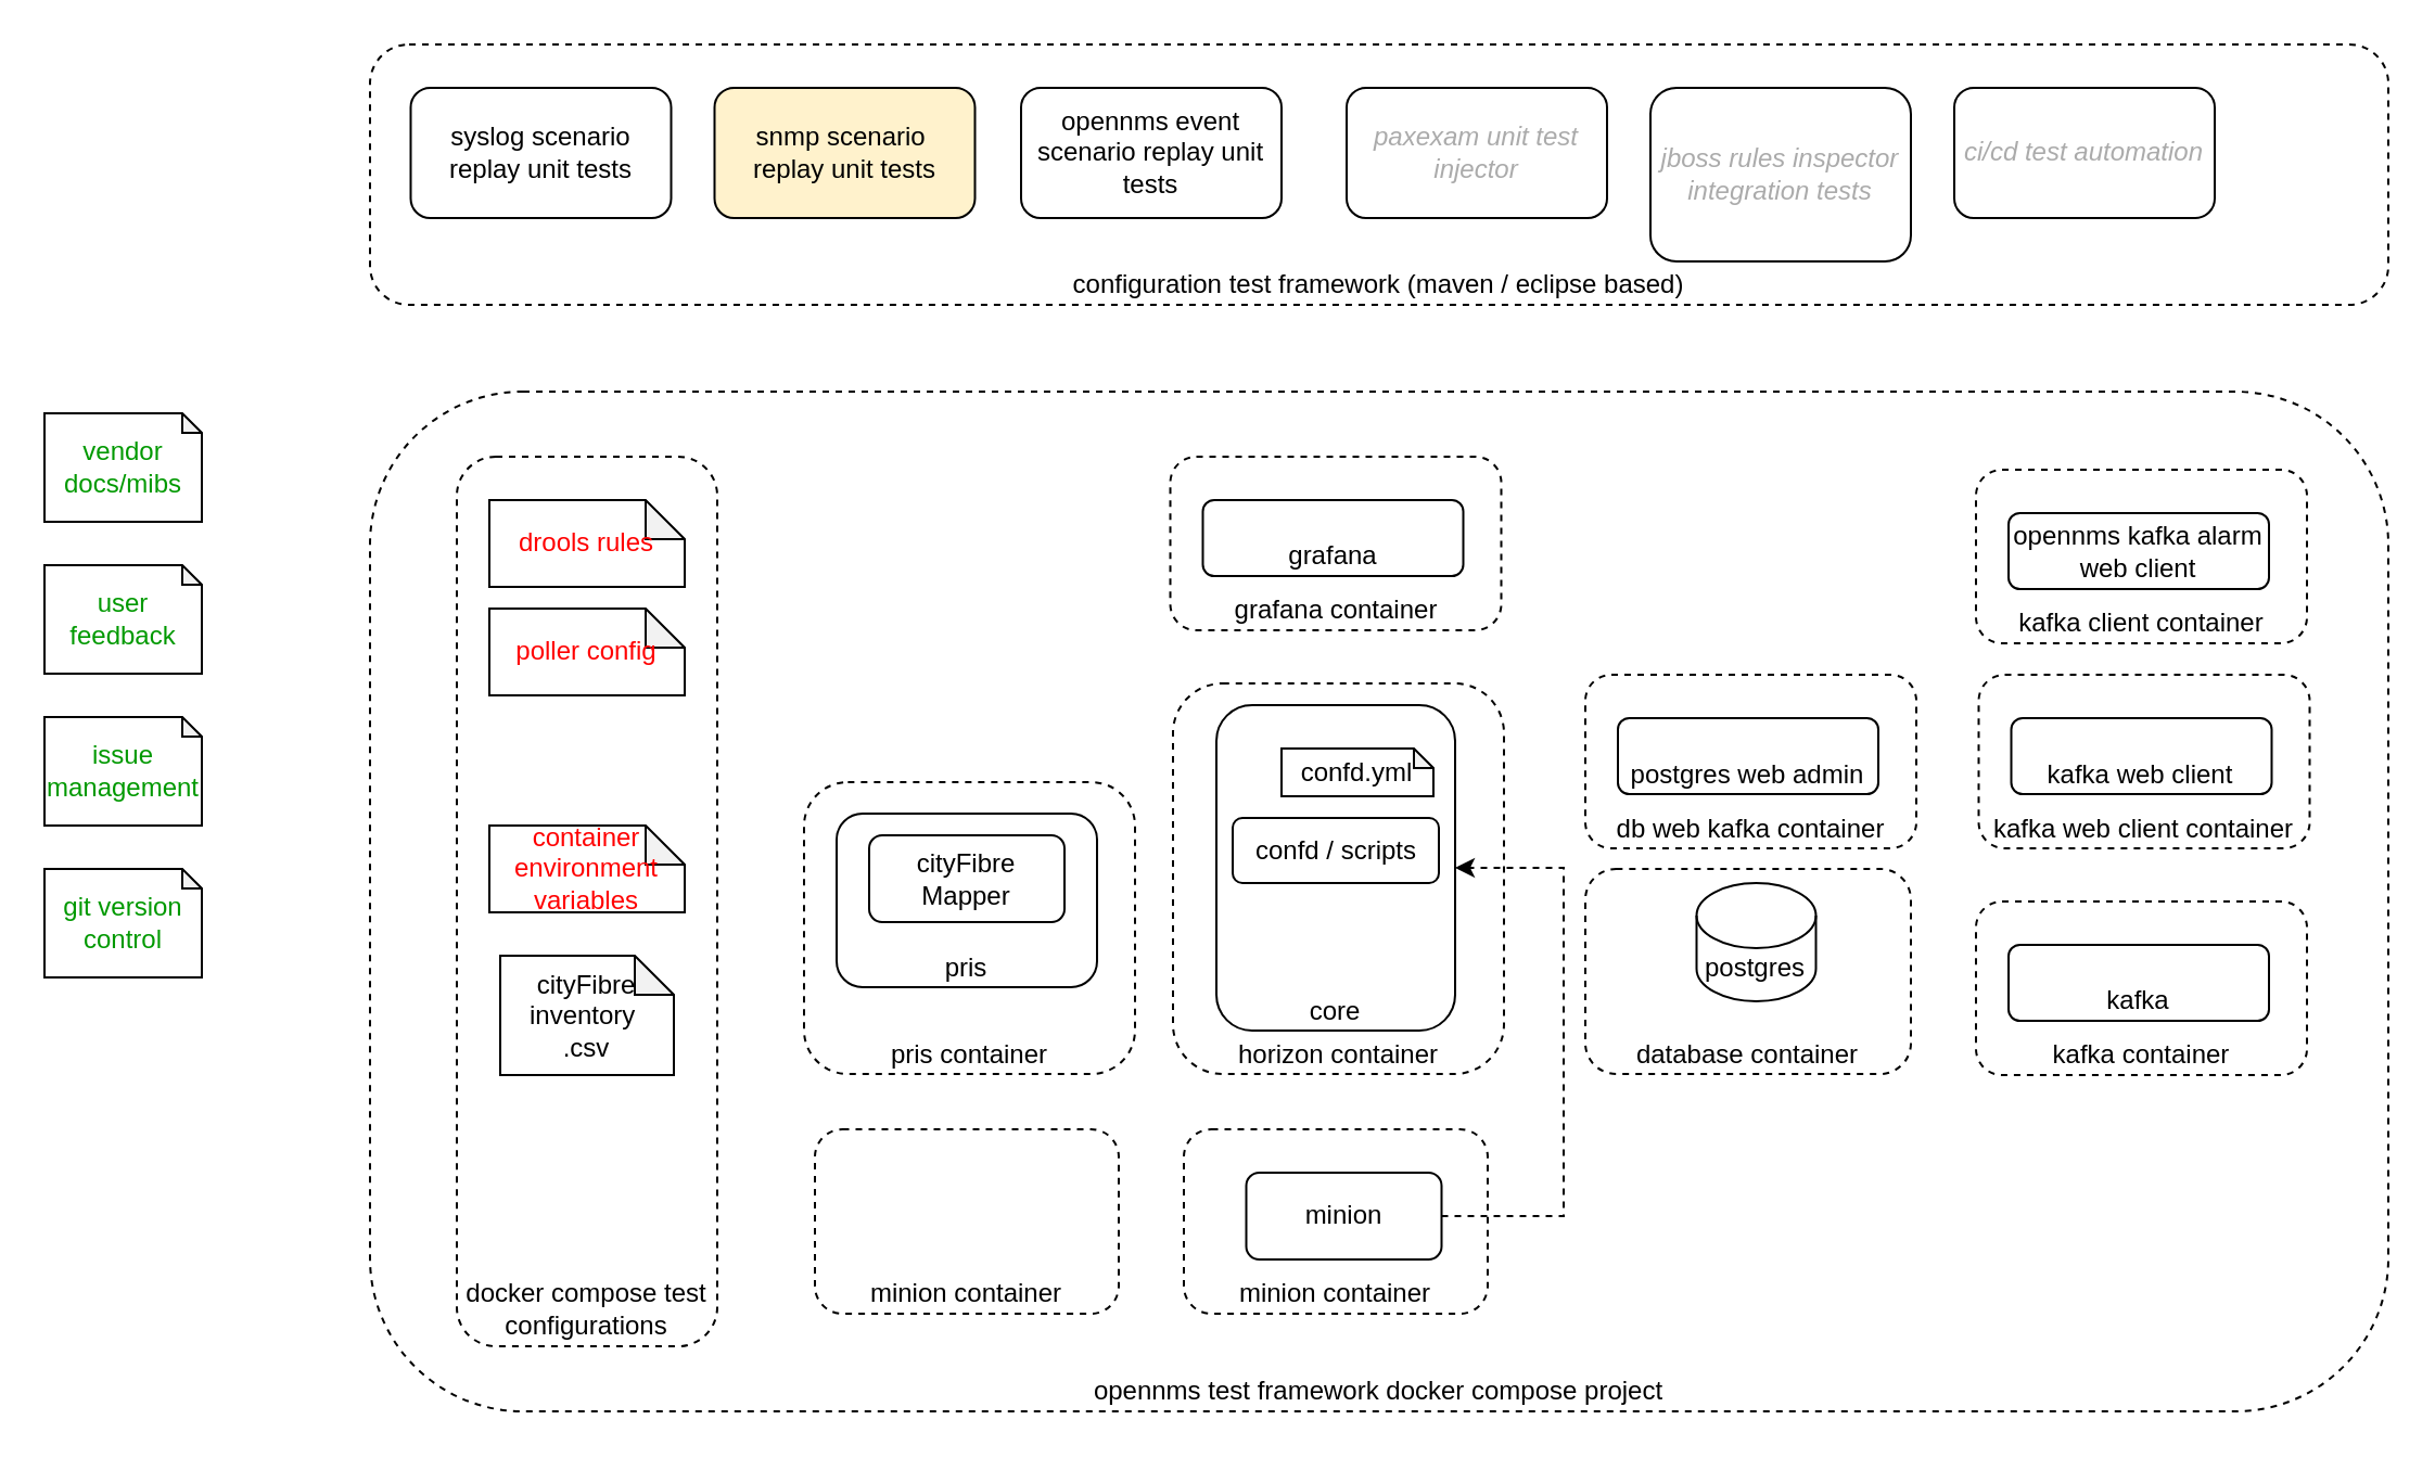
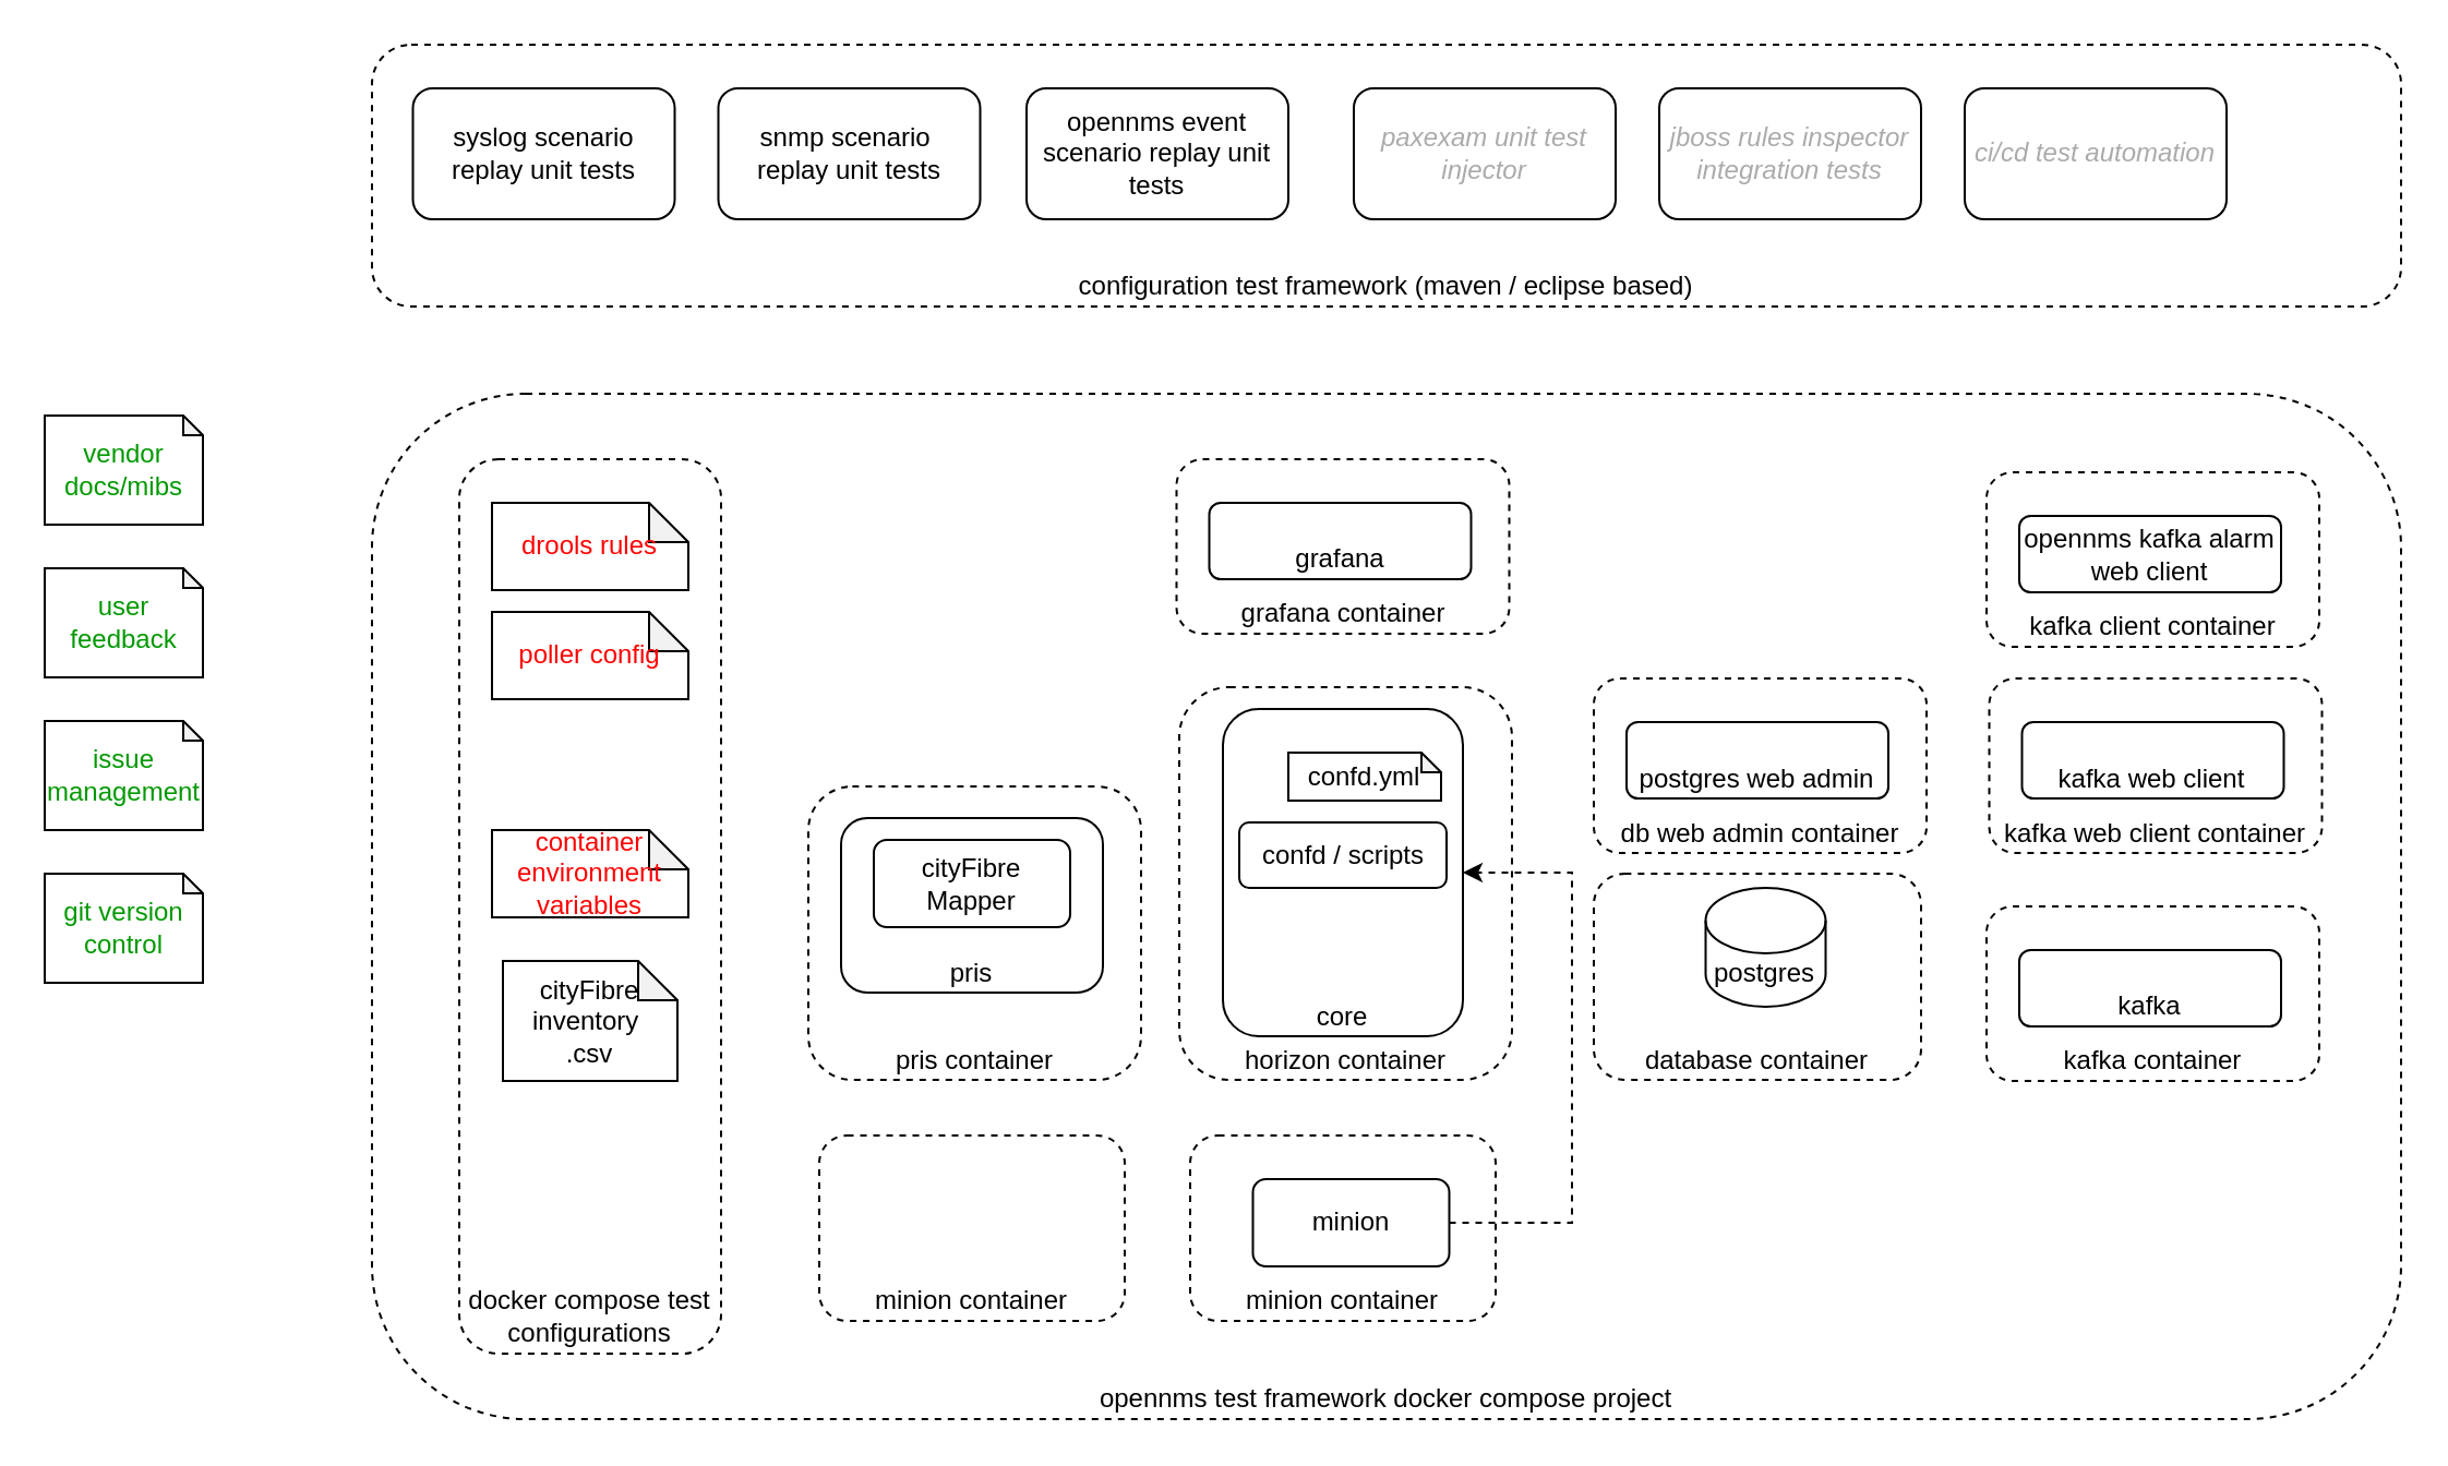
  <mxCell id="0" />
  <mxCell id="1" parent="0" />
  <mxCell id="2" value="docker compose test configurations" style="rounded=1;whiteSpace=wrap;html=1;dashed=1;verticalAlign=bottom;fillColor=none;" vertex="1" parent="1"><mxGeometry x="210" y="210" width="120" height="410" as="geometry" /></mxCell>
  <mxCell id="3" value="opennms test framework docker compose project" style="rounded=1;whiteSpace=wrap;html=1;fillColor=none;dashed=1;verticalAlign=bottom;" vertex="1" parent="1"><mxGeometry x="170" y="180" width="930" height="470" as="geometry" /></mxCell>
  <mxCell id="4" value="cityFibre inventory&amp;nbsp;&lt;div&gt;.csv&lt;/div&gt;" style="shape=note;whiteSpace=wrap;html=1;backgroundOutline=1;darkOpacity=0.05;size=18;" parent="1" vertex="1"><mxGeometry x="230" y="440" width="80" height="55" as="geometry" /></mxCell>
  <mxCell id="5" value="container environment variables" style="shape=note;whiteSpace=wrap;html=1;backgroundOutline=1;darkOpacity=0.05;size=18;fontColor=#FF0000;" parent="1" vertex="1"><mxGeometry x="225" y="380" width="90" height="40" as="geometry" /></mxCell>
  <mxCell id="6" value="" style="group" vertex="1" connectable="0" parent="1"><mxGeometry x="370" y="210" width="693.75" height="395" as="geometry" /></mxCell>
  <mxCell id="7" value="horizon container" style="rounded=1;whiteSpace=wrap;html=1;fillColor=none;dashed=1;verticalAlign=bottom;" vertex="1" parent="6"><mxGeometry x="170" y="104.5" width="152.5" height="180" as="geometry" /></mxCell>
  <mxCell id="8" value="minion container" style="rounded=1;whiteSpace=wrap;html=1;fillColor=none;dashed=1;verticalAlign=bottom;" parent="6" vertex="1"><mxGeometry x="175" y="310" width="140" height="85" as="geometry" /></mxCell>
  <mxCell id="9" value="pris container" style="rounded=1;whiteSpace=wrap;html=1;fillColor=none;dashed=1;verticalAlign=bottom;" vertex="1" parent="6"><mxGeometry y="150" width="152.5" height="134.5" as="geometry" /></mxCell>
  <mxCell id="10" value="database container" style="rounded=1;whiteSpace=wrap;html=1;fillColor=none;dashed=1;verticalAlign=bottom;" vertex="1" parent="6"><mxGeometry x="360" y="190" width="150" height="94.5" as="geometry" /></mxCell>
  <mxCell id="11" value="core" style="rounded=1;whiteSpace=wrap;html=1;verticalAlign=bottom;" parent="6" vertex="1"><mxGeometry x="190" y="114.5" width="110" height="150" as="geometry" /></mxCell>
  <mxCell id="12" value="pris" style="rounded=1;whiteSpace=wrap;html=1;verticalAlign=bottom;" parent="6" vertex="1"><mxGeometry x="15" y="164.5" width="120" height="80" as="geometry" /></mxCell>
  <mxCell id="13" value="cityFibre&lt;div&gt;Mapper&lt;/div&gt;" style="rounded=1;whiteSpace=wrap;html=1;" parent="6" vertex="1"><mxGeometry x="30" y="174.5" width="90" height="40" as="geometry" /></mxCell>
  <mxCell id="14" value="&lt;div&gt;confd / scripts&lt;/div&gt;" style="rounded=1;whiteSpace=wrap;html=1;" parent="6" vertex="1"><mxGeometry x="197.5" y="166.5" width="95" height="30" as="geometry" /></mxCell>
  <mxCell id="15" value="confd.yml" style="shape=note;whiteSpace=wrap;html=1;backgroundOutline=1;darkOpacity=0.05;size=9;" parent="6" vertex="1"><mxGeometry x="220" y="134.5" width="70" height="22" as="geometry" /></mxCell>
  <mxCell id="16" value="postgres" style="shape=cylinder3;whiteSpace=wrap;html=1;boundedLbl=1;backgroundOutline=1;size=15;" parent="6" vertex="1"><mxGeometry x="411.25" y="196.5" width="55" height="54.5" as="geometry" /></mxCell>
  <mxCell id="17" style="edgeStyle=orthogonalEdgeStyle;rounded=0;orthogonalLoop=1;jettySize=auto;html=1;entryX=1;entryY=0.5;entryDx=0;entryDy=0;exitX=1;exitY=0.5;exitDx=0;exitDy=0;dashed=1;" edge="1" parent="6" source="18" target="11"><mxGeometry relative="1" as="geometry"><Array as="points"><mxPoint x="350" y="350" /><mxPoint x="350" y="190" /></Array></mxGeometry></mxCell>
  <mxCell id="18" value="minion" style="rounded=1;whiteSpace=wrap;html=1;" parent="6" vertex="1"><mxGeometry x="203.75" y="330" width="90" height="40" as="geometry" /></mxCell>
- <mxCell id="19" value="db web kafka container" style="rounded=1;whiteSpace=wrap;html=1;fillColor=none;dashed=1;verticalAlign=bottom;" vertex="1" parent="6"><mxGeometry x="360" y="100.5" width="152.5" height="80" as="geometry" /></mxCell>
+ <mxCell id="19" value="db web admin container" style="rounded=1;whiteSpace=wrap;html=1;fillColor=none;dashed=1;verticalAlign=bottom;" vertex="1" parent="6"><mxGeometry x="360" y="100.5" width="152.5" height="80" as="geometry" /></mxCell>
  <mxCell id="20" value="postgres web admin" style="rounded=1;whiteSpace=wrap;html=1;verticalAlign=bottom;" vertex="1" parent="6"><mxGeometry x="375" y="120.5" width="120" height="35" as="geometry" /></mxCell>
  <mxCell id="21" value="kafka container" style="rounded=1;whiteSpace=wrap;html=1;fillColor=none;dashed=1;verticalAlign=bottom;" vertex="1" parent="6"><mxGeometry x="540" y="205" width="152.5" height="80" as="geometry" /></mxCell>
  <mxCell id="22" value="kafka" style="rounded=1;whiteSpace=wrap;html=1;verticalAlign=bottom;" vertex="1" parent="6"><mxGeometry x="555" y="225" width="120" height="35" as="geometry" /></mxCell>
  <mxCell id="23" value="kafka client container" style="rounded=1;whiteSpace=wrap;html=1;fillColor=none;dashed=1;verticalAlign=bottom;" vertex="1" parent="6"><mxGeometry x="540" y="6" width="152.5" height="80" as="geometry" /></mxCell>
  <mxCell id="24" value="opennms kafka alarm web client" style="rounded=1;whiteSpace=wrap;html=1;verticalAlign=bottom;" vertex="1" parent="6"><mxGeometry x="555" y="26" width="120" height="35" as="geometry" /></mxCell>
  <mxCell id="25" value="grafana container" style="rounded=1;whiteSpace=wrap;html=1;fillColor=none;dashed=1;verticalAlign=bottom;" vertex="1" parent="6"><mxGeometry x="168.75" width="152.5" height="80" as="geometry" /></mxCell>
  <mxCell id="26" value="grafana" style="rounded=1;whiteSpace=wrap;html=1;verticalAlign=bottom;" vertex="1" parent="6"><mxGeometry x="183.75" y="20" width="120" height="35" as="geometry" /></mxCell>
  <mxCell id="27" value="kafka web client container" style="rounded=1;whiteSpace=wrap;html=1;fillColor=none;dashed=1;verticalAlign=bottom;" vertex="1" parent="6"><mxGeometry x="541.25" y="100.5" width="152.5" height="80" as="geometry" /></mxCell>
  <mxCell id="28" value="kafka web client" style="rounded=1;whiteSpace=wrap;html=1;verticalAlign=bottom;" vertex="1" parent="6"><mxGeometry x="556.25" y="120.5" width="120" height="35" as="geometry" /></mxCell>
  <mxCell id="29" value="drools rules" style="shape=note;whiteSpace=wrap;html=1;backgroundOutline=1;darkOpacity=0.05;size=18;fontColor=#FF0000;" vertex="1" parent="1"><mxGeometry x="225" y="230" width="90" height="40" as="geometry" /></mxCell>
  <mxCell id="30" value="poller config" style="shape=note;whiteSpace=wrap;html=1;backgroundOutline=1;darkOpacity=0.05;size=18;fontColor=#FF0000;" vertex="1" parent="1"><mxGeometry x="225" y="280" width="90" height="40" as="geometry" /></mxCell>
  <mxCell id="31" value="configuration test framework (maven / eclipse based)" style="rounded=1;whiteSpace=wrap;html=1;fillColor=none;dashed=1;verticalAlign=bottom;" vertex="1" parent="1"><mxGeometry x="170" y="20" width="930" height="120" as="geometry" /></mxCell>
  <mxCell id="32" value="minion container" style="rounded=1;whiteSpace=wrap;html=1;fillColor=none;dashed=1;verticalAlign=bottom;" vertex="1" parent="1"><mxGeometry x="375" y="520" width="140" height="85" as="geometry" /></mxCell>
  <mxCell id="33" value="syslog scenario replay unit tests" style="rounded=1;whiteSpace=wrap;html=1;" vertex="1" parent="1"><mxGeometry x="188.75" y="40" width="120" height="60" as="geometry" /></mxCell>
- <mxCell id="34" value="snmp scenario&amp;nbsp;&lt;div&gt;replay unit tests&lt;/div&gt;" style="rounded=1;whiteSpace=wrap;html=1;fillColor=#fff2cc;" vertex="1" parent="1"><mxGeometry x="328.75" y="40" width="120" height="60" as="geometry" /></mxCell>
+ <mxCell id="34" value="snmp scenario&amp;nbsp;&lt;div&gt;replay unit tests&lt;/div&gt;" style="rounded=1;whiteSpace=wrap;html=1;" vertex="1" parent="1"><mxGeometry x="328.75" y="40" width="120" height="60" as="geometry" /></mxCell>
  <mxCell id="35" value="paxexam unit test injector" style="rounded=1;whiteSpace=wrap;html=1;fontStyle=2;fontColor=#ABABAB;" vertex="1" parent="1"><mxGeometry x="620" y="40" width="120" height="60" as="geometry" /></mxCell>
  <mxCell id="36" value="opennms event scenario replay unit tests" style="rounded=1;whiteSpace=wrap;html=1;" vertex="1" parent="1"><mxGeometry x="470" y="40" width="120" height="60" as="geometry" /></mxCell>
- <mxCell id="37" value="jboss rules inspector&lt;div&gt;integration tests&lt;/div&gt;" style="rounded=1;whiteSpace=wrap;html=1;fontStyle=2;fontColor=#ABABAB;" vertex="1" parent="1"><mxGeometry x="760" y="40" width="120" height="80" as="geometry" /></mxCell>
+ <mxCell id="37" value="jboss rules inspector&lt;div&gt;integration tests&lt;/div&gt;" style="rounded=1;whiteSpace=wrap;html=1;fontStyle=2;fontColor=#ABABAB;" vertex="1" parent="1"><mxGeometry x="760" y="40" width="120" height="60" as="geometry" /></mxCell>
  <mxCell id="38" value="vendor docs/mibs" style="shape=note;whiteSpace=wrap;html=1;backgroundOutline=1;darkOpacity=0.05;size=9;fontColor=#009900;" vertex="1" parent="1"><mxGeometry x="20" y="190" width="72.5" height="50" as="geometry" /></mxCell>
  <mxCell id="39" value="user feedback" style="shape=note;whiteSpace=wrap;html=1;backgroundOutline=1;darkOpacity=0.05;size=9;fontColor=#009900;" vertex="1" parent="1"><mxGeometry x="20" y="260" width="72.5" height="50" as="geometry" /></mxCell>
  <mxCell id="40" value="issue management" style="shape=note;whiteSpace=wrap;html=1;backgroundOutline=1;darkOpacity=0.05;size=9;fontColor=#009900;" vertex="1" parent="1"><mxGeometry x="20" y="330" width="72.5" height="50" as="geometry" /></mxCell>
  <mxCell id="41" value="git version control" style="shape=note;whiteSpace=wrap;html=1;backgroundOutline=1;darkOpacity=0.05;size=9;fontColor=#009900;" vertex="1" parent="1"><mxGeometry x="20" y="400" width="72.5" height="50" as="geometry" /></mxCell>
  <mxCell id="42" value="ci/cd test automation" style="rounded=1;whiteSpace=wrap;html=1;fontStyle=2;fontColor=#ABABAB;" vertex="1" parent="1"><mxGeometry x="900" y="40" width="120" height="60" as="geometry" /></mxCell>
